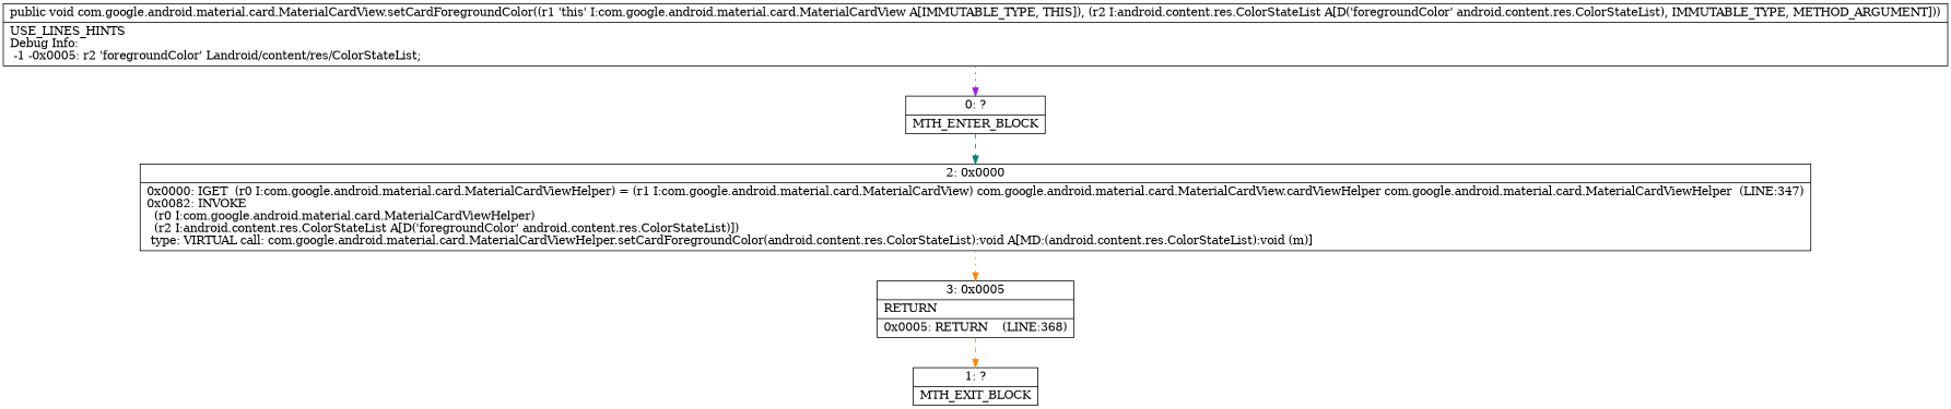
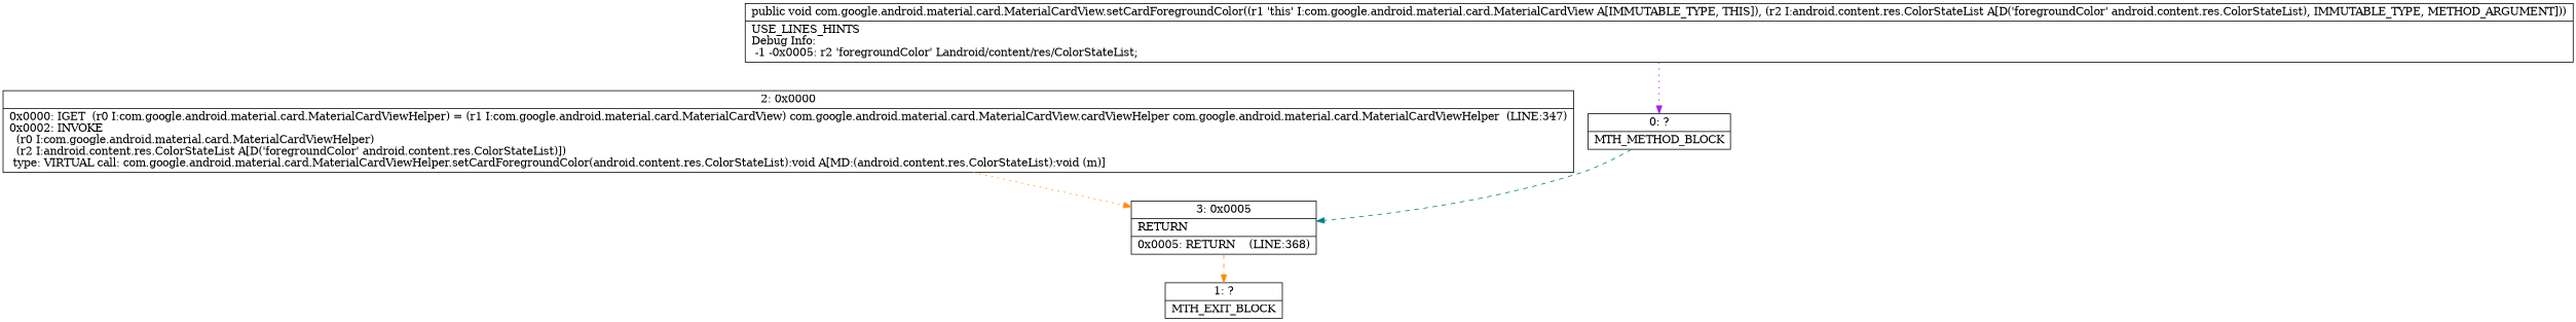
  digraph {
    node [shape=record]
    edge [color=darkorange style=dashed]
-   n1 [label="{0\:\ ?|MTH_ENTER_BLOCK\l}"]
-   n2 [label="{2\:\ 0x0000|0x0000: IGET  (r0 I:com.google.android.material.card.MaterialCardViewHelper) = (r1 I:com.google.android.material.card.MaterialCardView) com.google.android.material.card.MaterialCardView.cardViewHelper com.google.android.material.card.MaterialCardViewHelper  (LINE:347)\l0x0082: INVOKE  \l  (r0 I:com.google.android.material.card.MaterialCardViewHelper)\l  (r2 I:android.content.res.ColorStateList A[D('foregroundColor' android.content.res.ColorStateList)])\l type: VIRTUAL call: com.google.android.material.card.MaterialCardViewHelper.setCardForegroundColor(android.content.res.ColorStateList):void A[MD:(android.content.res.ColorStateList):void (m)]\l}"]
+   n1 [label="{0\:\ ?|MTH_METHOD_BLOCK\l}"]
+   n2 [label="{2\:\ 0x0000|0x0000: IGET  (r0 I:com.google.android.material.card.MaterialCardViewHelper) = (r1 I:com.google.android.material.card.MaterialCardView) com.google.android.material.card.MaterialCardView.cardViewHelper com.google.android.material.card.MaterialCardViewHelper  (LINE:347)\l0x0002: INVOKE  \l  (r0 I:com.google.android.material.card.MaterialCardViewHelper)\l  (r2 I:android.content.res.ColorStateList A[D('foregroundColor' android.content.res.ColorStateList)])\l type: VIRTUAL call: com.google.android.material.card.MaterialCardViewHelper.setCardForegroundColor(android.content.res.ColorStateList):void A[MD:(android.content.res.ColorStateList):void (m)]\l}"]
    n3 [label="{3\:\ 0x0005|RETURN\l|0x0005: RETURN    (LINE:368)\l}"]
    n4 [label="{1\:\ ?|MTH_EXIT_BLOCK\l}"]
    n5 [label="{public void com.google.android.material.card.MaterialCardView.setCardForegroundColor((r1 'this' I:com.google.android.material.card.MaterialCardView A[IMMUTABLE_TYPE, THIS]), (r2 I:android.content.res.ColorStateList A[D('foregroundColor' android.content.res.ColorStateList), IMMUTABLE_TYPE, METHOD_ARGUMENT]))  | USE_LINES_HINTS\lDebug Info:\l  \-1 \-0x0005: r2 'foregroundColor' Landroid\/content\/res\/ColorStateList;\l}"]
-   n1 -> n2 [color=teal]
+   n1 -> n3 [color=teal]
    n2 -> n3 [style=dotted]
    n3 -> n4
    n5 -> n1 [color=purple style=dotted]
  }
